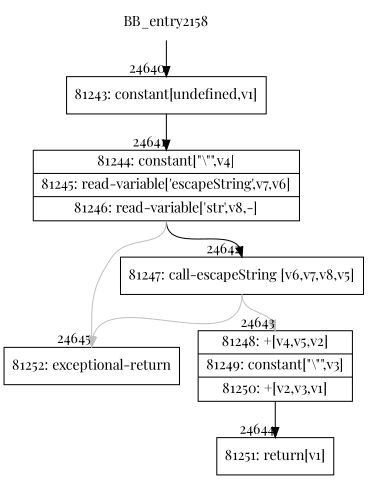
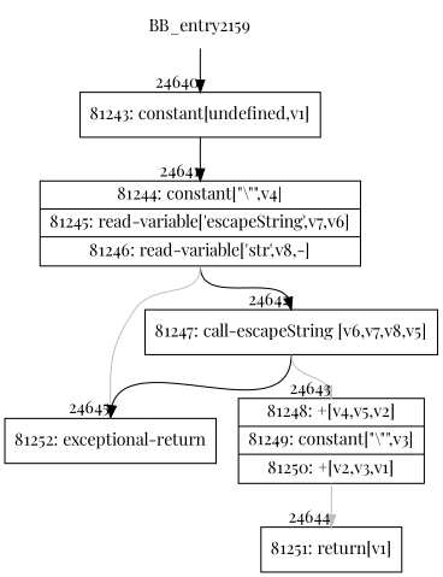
  digraph {
    fontname="Playfair Display"
    rankdir=TD
    node [fontname="Playfair Display" shape=record]
    edge [fontname="Playfair Display" headport=n tailport=s]
-   BB_entry2159 [shape=none label=BB_entry2158]
+   BB_entry2159 [shape=none]
    n2 [label="{81243: constant[undefined,v1]}"]
    n3 [label="{81244: constant[\"\\\"\",v4]|81245: read-variable['escapeString',v7,v6]|81246: read-variable['str',v8,-]}"]
    n4 [label="{81247: call-escapeString [v6,v7,v8,v5]}"]
    n5 [label="{81252: exceptional-return}"]
    n6 [label="{81248: +[v4,v5,v2]|81249: constant[\"\\\"\",v3]|81250: +[v2,v3,v1]}"]
    n7 [label="{81251: return[v1]}"]
    BB_entry2159 -> n2 [headlabel="    24640"]
    n2 -> n3 [headlabel="      24641"]
    n3 -> n4 [headlabel="      24642"]
    n3 -> n5 [color=gray headlabel="      24645"]
-   n4 -> n5 [color=gray]
+   n4 -> n5 [color=black]
    n4 -> n6 [color=gray headlabel="      24643"]
-   n6 -> n7 [headlabel="      24644"]
+   n6 -> n7 [headlabel="      24644" color=gray]
  }
